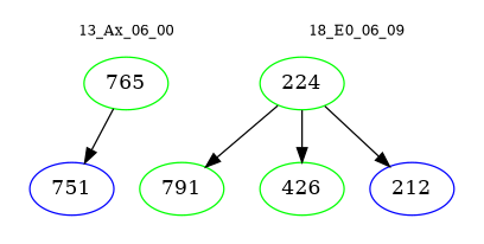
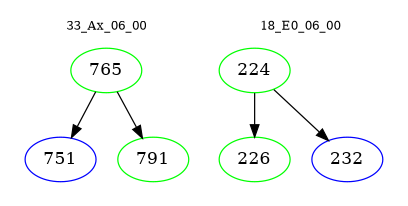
  digraph {
    node [color=green]
    edge [color=black]
    n1 [label=765]
    n2 [color=blue label=751]
    n3 [label=791]
    n4 [label=224]
-   n5 [label=426]
-   n6 [color=blue label=212]
+   n5 [label=226]
+   n6 [color=blue label=232]
    subgraph cluster_1 {
      color=white
      fontsize=10
-     label="13_Ax_06_00"
+     label="33_Ax_06_00"
      n1
      n2
      n3
    }
    subgraph cluster_2 {
      color=white
      fontsize=10
-     label="18_E0_06_09"
+     label="18_E0_06_00"
      n4
      n5
      n6
    }
    n1 -> n2
-   n4 -> n3
+   n1 -> n3
    n4 -> n5
    n4 -> n6
  }
